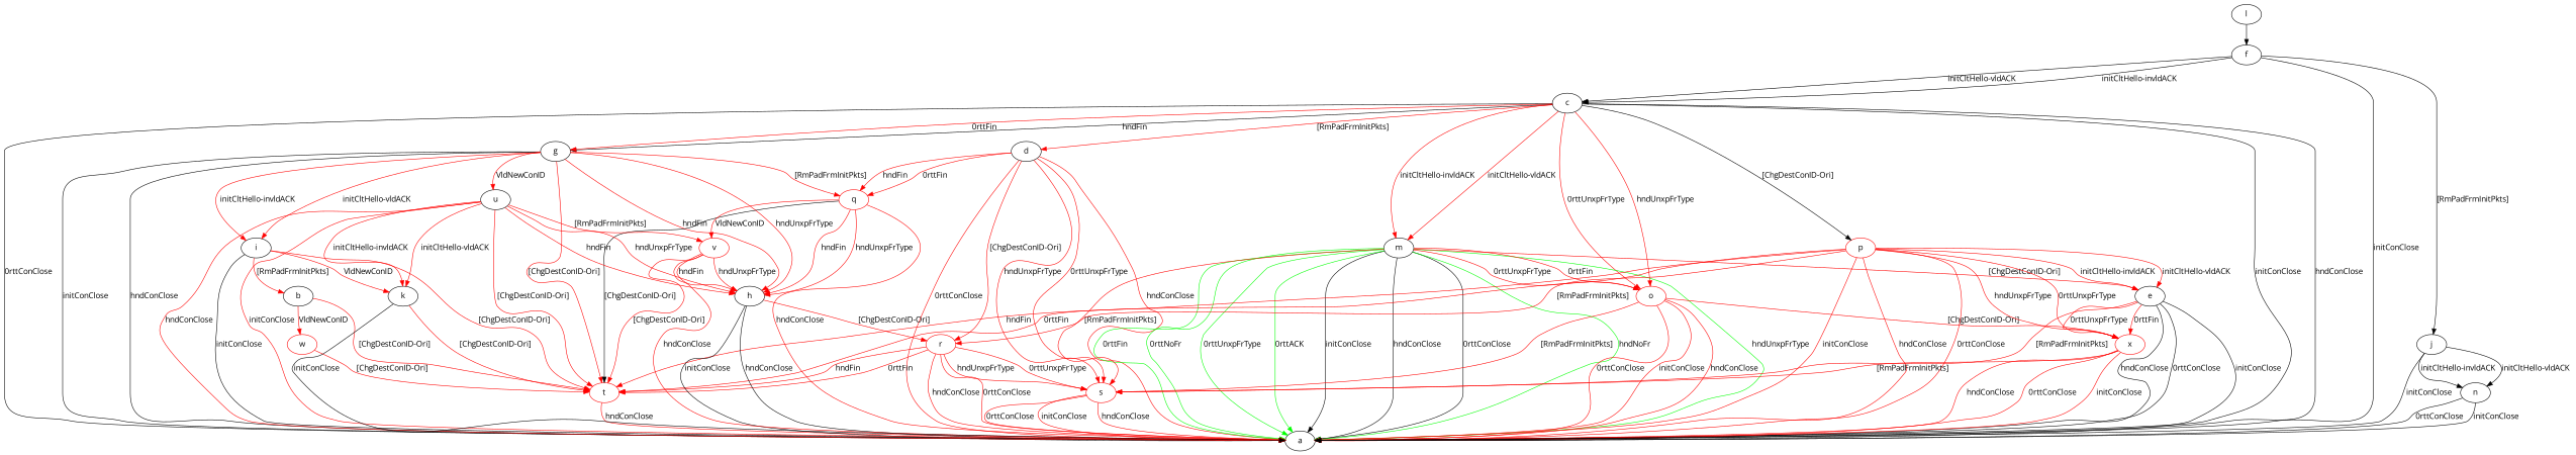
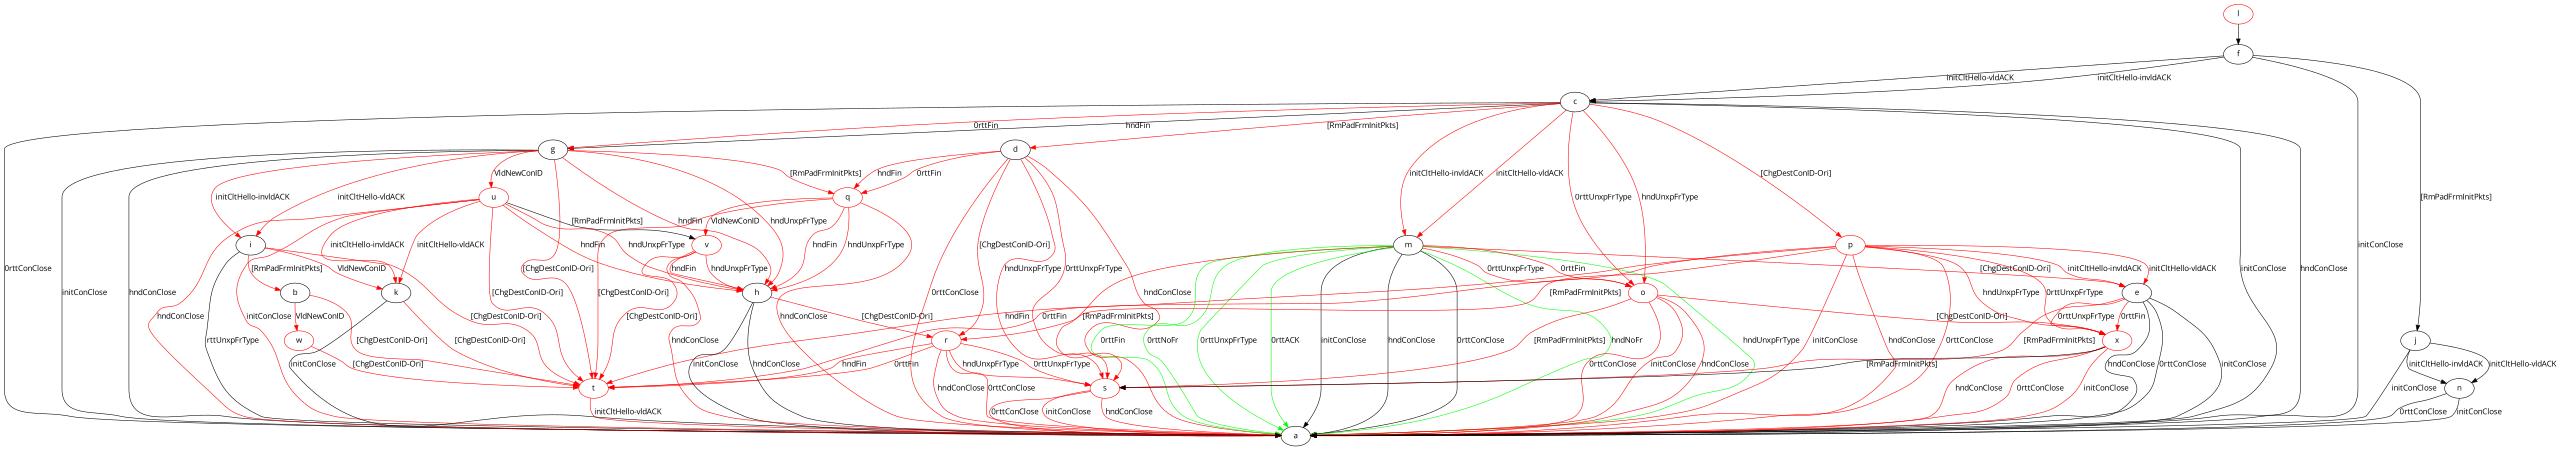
  digraph {
    fontname="Open Sans"
    node [fontname="Open Sans"]
    edge [color=red fontname="Open Sans"]
    t [color=red]
    a
    b
    w [color=red]
    c
    d
    g
    m
    o [color=red]
    p [color=red]
    q [color=red]
    r [color=red]
    s [color=red]
    h
    i
-   u [color=black]
+   u [color=red]
    e
    x [color=red]
    v [color=red]
    k
    f
    j
    n
-   l
-   t -> a [label="hndConClose "]
+   l [color=red]
+   t -> a [label="initCltHello-vldACK "]
    b -> t [label="[ChgDestConID-Ori] "]
    b -> w [label="VldNewConID "]
    w -> t [label="[ChgDestConID-Ori] "]
    c -> a [label="initConClose " color=""]
    c -> a [label="hndConClose " color=""]
    c -> a [label="0rttConClose " color=""]
    c -> d [label="[RmPadFrmInitPkts] "]
    c -> g [label="hndFin " color=""]
    c -> g [label="0rttFin "]
    c -> m [label="initCltHello-vldACK "]
    c -> m [label="initCltHello-invldACK "]
    c -> o [label="hndUnxpFrType "]
    c -> o [label="0rttUnxpFrType "]
-   c -> p [color=black label="[ChgDestConID-Ori] "]
+   c -> p [label="[ChgDestConID-Ori] "]
    d -> a [label="hndConClose "]
    d -> a [label="0rttConClose "]
    d -> q [label="hndFin "]
    d -> q [label="0rttFin "]
    d -> r [label="[ChgDestConID-Ori] "]
    d -> s [label="hndUnxpFrType "]
    d -> s [label="0rttUnxpFrType "]
    g -> t [label="[ChgDestConID-Ori] "]
    g -> a [label="initConClose " color=""]
    g -> a [label="hndConClose " color=""]
    g -> q [label="[RmPadFrmInitPkts] "]
    g -> h [label="hndFin "]
    g -> h [label="hndUnxpFrType "]
    g -> i [label="initCltHello-vldACK "]
    g -> i [label="initCltHello-invldACK "]
    g -> u [label="VldNewConID "]
    m -> a [label="initConClose " color=""]
    m -> a [label="hndConClose " color=""]
    m -> a [label="0rttConClose " color=""]
    m -> a [color=green label="hndNoFr "]
    m -> a [color=green label="hndUnxpFrType "]
    m -> a [color=green label="0rttFin "]
    m -> a [color=green label="0rttNoFr "]
    m -> a [color=green label="0rttUnxpFrType "]
    m -> a [color=green label="0rttACK "]
    m -> o [label="0rttFin "]
    m -> o [label="0rttUnxpFrType "]
    m -> s [label="[RmPadFrmInitPkts] "]
    m -> e [label="[ChgDestConID-Ori] "]
    o -> a [label="initConClose "]
    o -> a [label="hndConClose "]
    o -> a [label="0rttConClose "]
    o -> s [label="[RmPadFrmInitPkts] "]
    o -> x [label="[ChgDestConID-Ori] "]
    p -> t [label="hndFin "]
    p -> t [label="0rttFin "]
    p -> a [label="initConClose "]
    p -> a [label="hndConClose "]
    p -> a [label="0rttConClose "]
    p -> r [label="[RmPadFrmInitPkts] "]
    p -> e [label="initCltHello-vldACK "]
    p -> e [label="initCltHello-invldACK "]
    p -> x [label="hndUnxpFrType "]
    p -> x [label="0rttUnxpFrType "]
-   q -> t [color=black label="[ChgDestConID-Ori] "]
+   q -> t [label="[ChgDestConID-Ori] "]
    q -> a [label="hndConClose "]
    q -> h [label="hndFin "]
    q -> h [label="hndUnxpFrType "]
    q -> v [label="VldNewConID "]
    r -> t [label="hndFin "]
    r -> t [label="0rttFin "]
    r -> a [label="hndConClose "]
    r -> a [label="0rttConClose "]
    r -> s [label="hndUnxpFrType "]
    r -> s [label="0rttUnxpFrType "]
    s -> a [label="initConClose "]
    s -> a [label="hndConClose "]
    s -> a [label="0rttConClose "]
    h -> a [label="initConClose " color=""]
    h -> a [label="hndConClose " color=""]
    h -> r [label="[ChgDestConID-Ori] "]
    i -> t [label="[ChgDestConID-Ori] "]
-   i -> a [label="initConClose " color=""]
+   i -> a [label="rttUnxpFrType " color=""]
    i -> b [label="[RmPadFrmInitPkts] "]
    i -> k [label="VldNewConID "]
    u -> t [label="[ChgDestConID-Ori] "]
    u -> a [label="initConClose "]
    u -> a [label="hndConClose "]
    u -> h [label="hndFin "]
    u -> h [label="hndUnxpFrType "]
-   u -> v [label="[RmPadFrmInitPkts] "]
+   u -> v [color=black label="[RmPadFrmInitPkts] "]
    u -> k [label="initCltHello-vldACK "]
    u -> k [label="initCltHello-invldACK "]
    e -> a [label="initConClose " color=""]
    e -> a [label="hndConClose " color=""]
    e -> a [label="0rttConClose " color=""]
    e -> s [label="[RmPadFrmInitPkts] "]
    e -> x [label="0rttFin "]
    e -> x [label="0rttUnxpFrType "]
    x -> a [label="initConClose "]
    x -> a [label="hndConClose "]
    x -> a [label="0rttConClose "]
-   x -> s [label="[RmPadFrmInitPkts] "]
+   x -> s [color=black label="[RmPadFrmInitPkts] "]
    v -> t [label="[ChgDestConID-Ori] "]
    v -> a [label="hndConClose "]
    v -> h [label="hndFin "]
    v -> h [label="hndUnxpFrType "]
    k -> t [label="[ChgDestConID-Ori] "]
    k -> a [label="initConClose " color=""]
    f -> a [label="initConClose " color=""]
    f -> c [label="initCltHello-vldACK " color=""]
    f -> c [label="initCltHello-invldACK " color=""]
    f -> j [label="[RmPadFrmInitPkts] " color=""]
    j -> a [label="initConClose " color=""]
    j -> n [label="initCltHello-vldACK " color=""]
    j -> n [label="initCltHello-invldACK " color=""]
    n -> a [label="initConClose " color=""]
    n -> a [label="0rttConClose " color=""]
    l -> f [color=""]
  }
